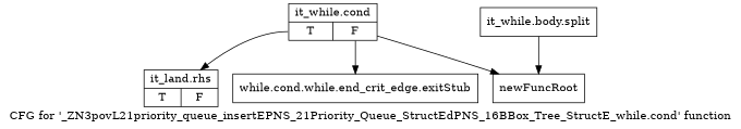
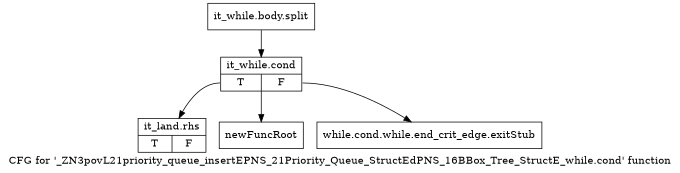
  digraph {
    label="CFG for '_ZN3povL21priority_queue_insertEPNS_21Priority_Queue_StructEdPNS_16BBox_Tree_StructE_while.cond' function"
    node [shape=record]
    n1 [label="{newFuncRoot}"]
    n2 [label="{it_while.cond|{<s0>T|<s1>F}}"]
    n3 [label="{while.cond.while.end_crit_edge.exitStub}"]
    n4 [label="{it_land.rhs|{<s0>T|<s1>F}}"]
    n5 [label="{it_while.body.split}"]
    n2 -> n1
    n2 -> n3 [tailport=s1]
    n2 -> n4 [tailport=s0]
-   n5 -> n1
+   n5 -> n2
  }
